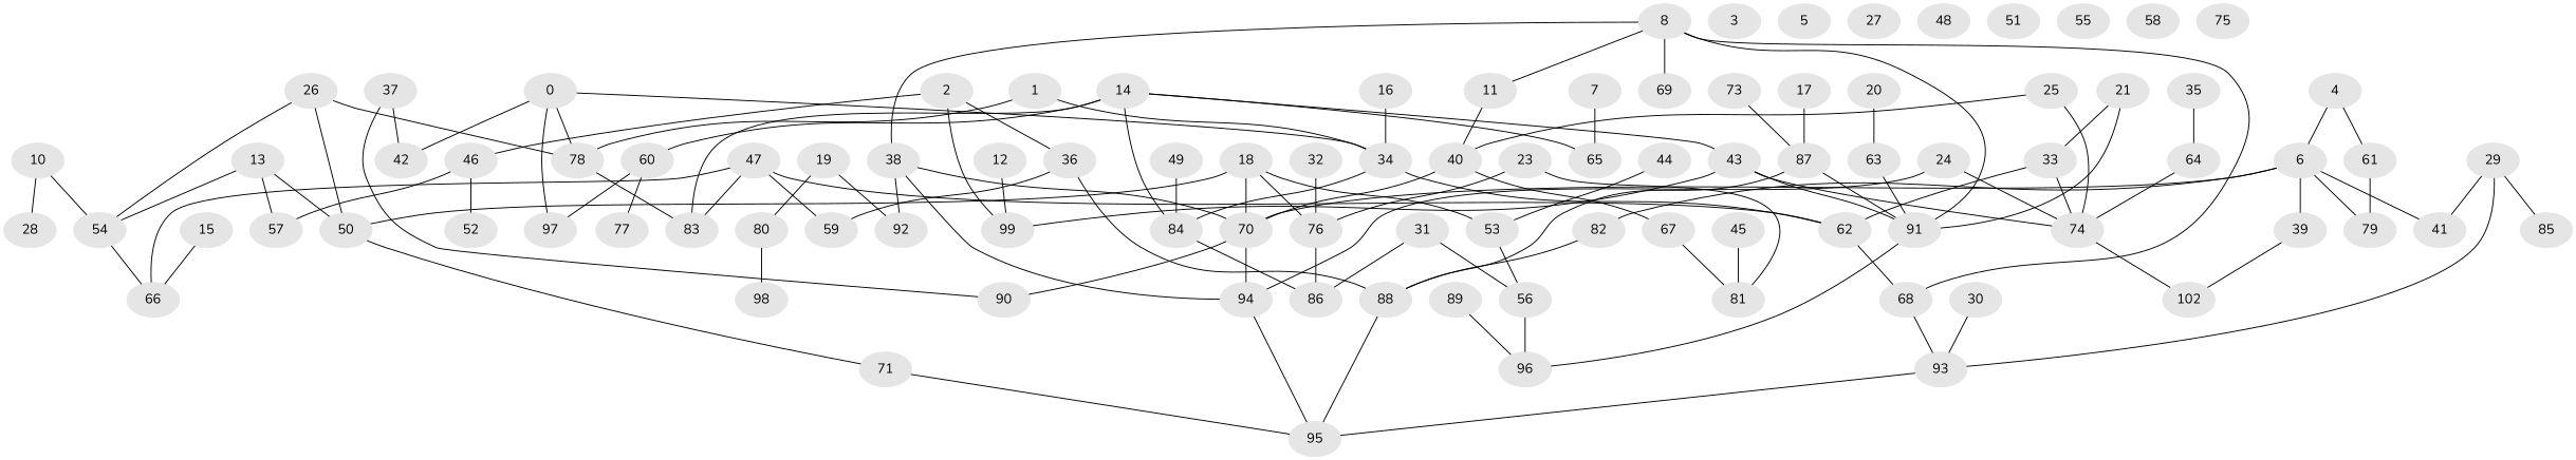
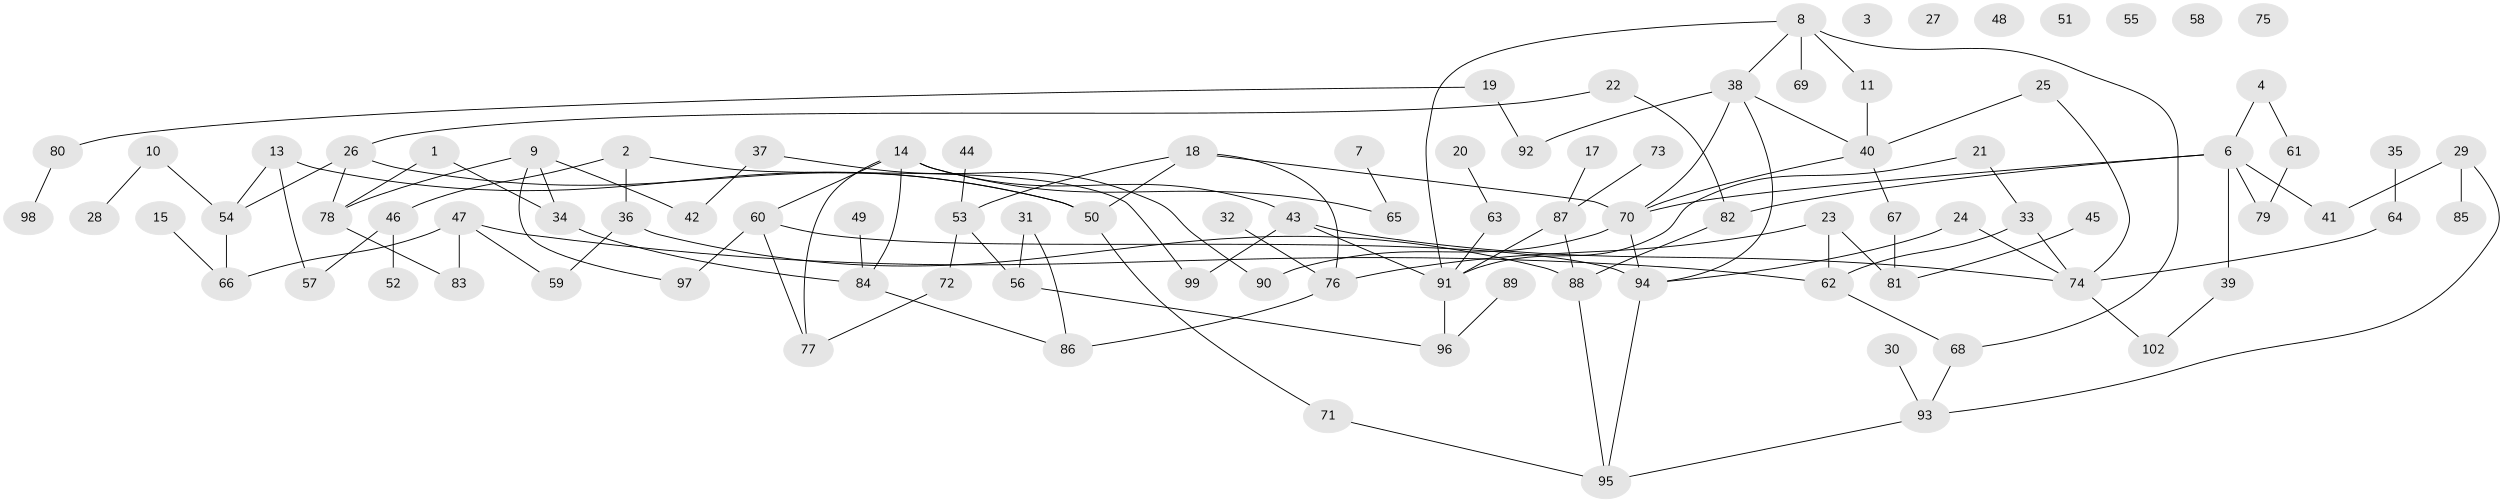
  graph {
    fontname=Nunito
    node [color=gray90 fontname=Nunito style=filled]
    edge [fontname=Nunito]
    1
    34
    78
    84
    83
    2
    36
    46
    99
    59
    88
    57
    52
    3
    4
    6
    61
    39
    41
    70
    79
    82
-   5
    n24 [label=102]
    94
    90
    7
    65
    8
    11
    38
    68
    69
    91
    40
    92
    93
    96
-   9 [label=0]
+   9
    42
    97
    10
    28
    54
    13
    50
    67
-   12
    71
    66
    14
    43
    60
    77
    74
    86
    15
-   16
    17
    87
    18
    53
    76
    56
+   72
    19
    80
    98
    20
    63
    21
    33
    62
+   22
    26
    23
    81
    24
    95
    25
    27
    29
    85
    30
    31
    32
    35
    64
    37
    44
    45
    47
    48
    49
    51
    55
    58
    73
    75
    89
    1 -- 34
    1 -- 78
    34 -- 84
    78 -- 83
    84 -- 86
    2 -- 36
    2 -- 46
    2 -- 99
    36 -- 59
    36 -- 88
    46 -- 57
    46 -- 52
    88 -- 95
    4 -- 6
    4 -- 61
    6 -- 39
    6 -- 41
    6 -- 70
    6 -- 79
    6 -- 82
    61 -- 79
    39 -- n24
    70 -- 94
    70 -- 90
    82 -- 88
    94 -- 95
    7 -- 65
    8 -- 11
    8 -- 38
    8 -- 68
    8 -- 69
    8 -- 91
    11 -- 40
    38 -- 70
    38 -- 94
+   38 -- 40
    38 -- 92
    68 -- 93
    91 -- 96
    40 -- 70
    40 -- 67
    93 -- 95
    9 -- 34
    9 -- 78
    9 -- 42
    9 -- 97
    10 -- 28
    10 -- 54
    54 -- 66
    13 -- 57
    13 -- 54
    13 -- 50
    50 -- 71
    67 -- 81
-   12 -- 99
    71 -- 95
    14 -- 84
    14 -- 65
    14 -- 43
    14 -- 60
-   14 -- 83
+   14 -- 77
    43 -- 99
    43 -- 91
    43 -- 74
+   60 -- 94
    60 -- 97
    60 -- 77
    74 -- n24
    15 -- 66
-   16 -- 34
    17 -- 87
    87 -- 88
    87 -- 91
    18 -- 70
    18 -- 50
    18 -- 53
    18 -- 76
    53 -- 56
+   53 -- 72
    76 -- 86
    56 -- 96
+   72 -- 77
    19 -- 92
    19 -- 80
    80 -- 98
    20 -- 63
    63 -- 91
    21 -- 91
    21 -- 33
    33 -- 74
    33 -- 62
    62 -- 68
+   22 -- 82
+   22 -- 26
    26 -- 78
    26 -- 54
    26 -- 50
    23 -- 76
-   34 -- 62
+   23 -- 62
    23 -- 81
    24 -- 94
    24 -- 74
    25 -- 40
    25 -- 74
    29 -- 41
    29 -- 93
    29 -- 85
    30 -- 93
    31 -- 86
    31 -- 56
    32 -- 76
    35 -- 64
    64 -- 74
    37 -- 90
    37 -- 42
    44 -- 53
    45 -- 81
    47 -- 83
    47 -- 59
    47 -- 66
    47 -- 62
    49 -- 84
    73 -- 87
    89 -- 96
  }
